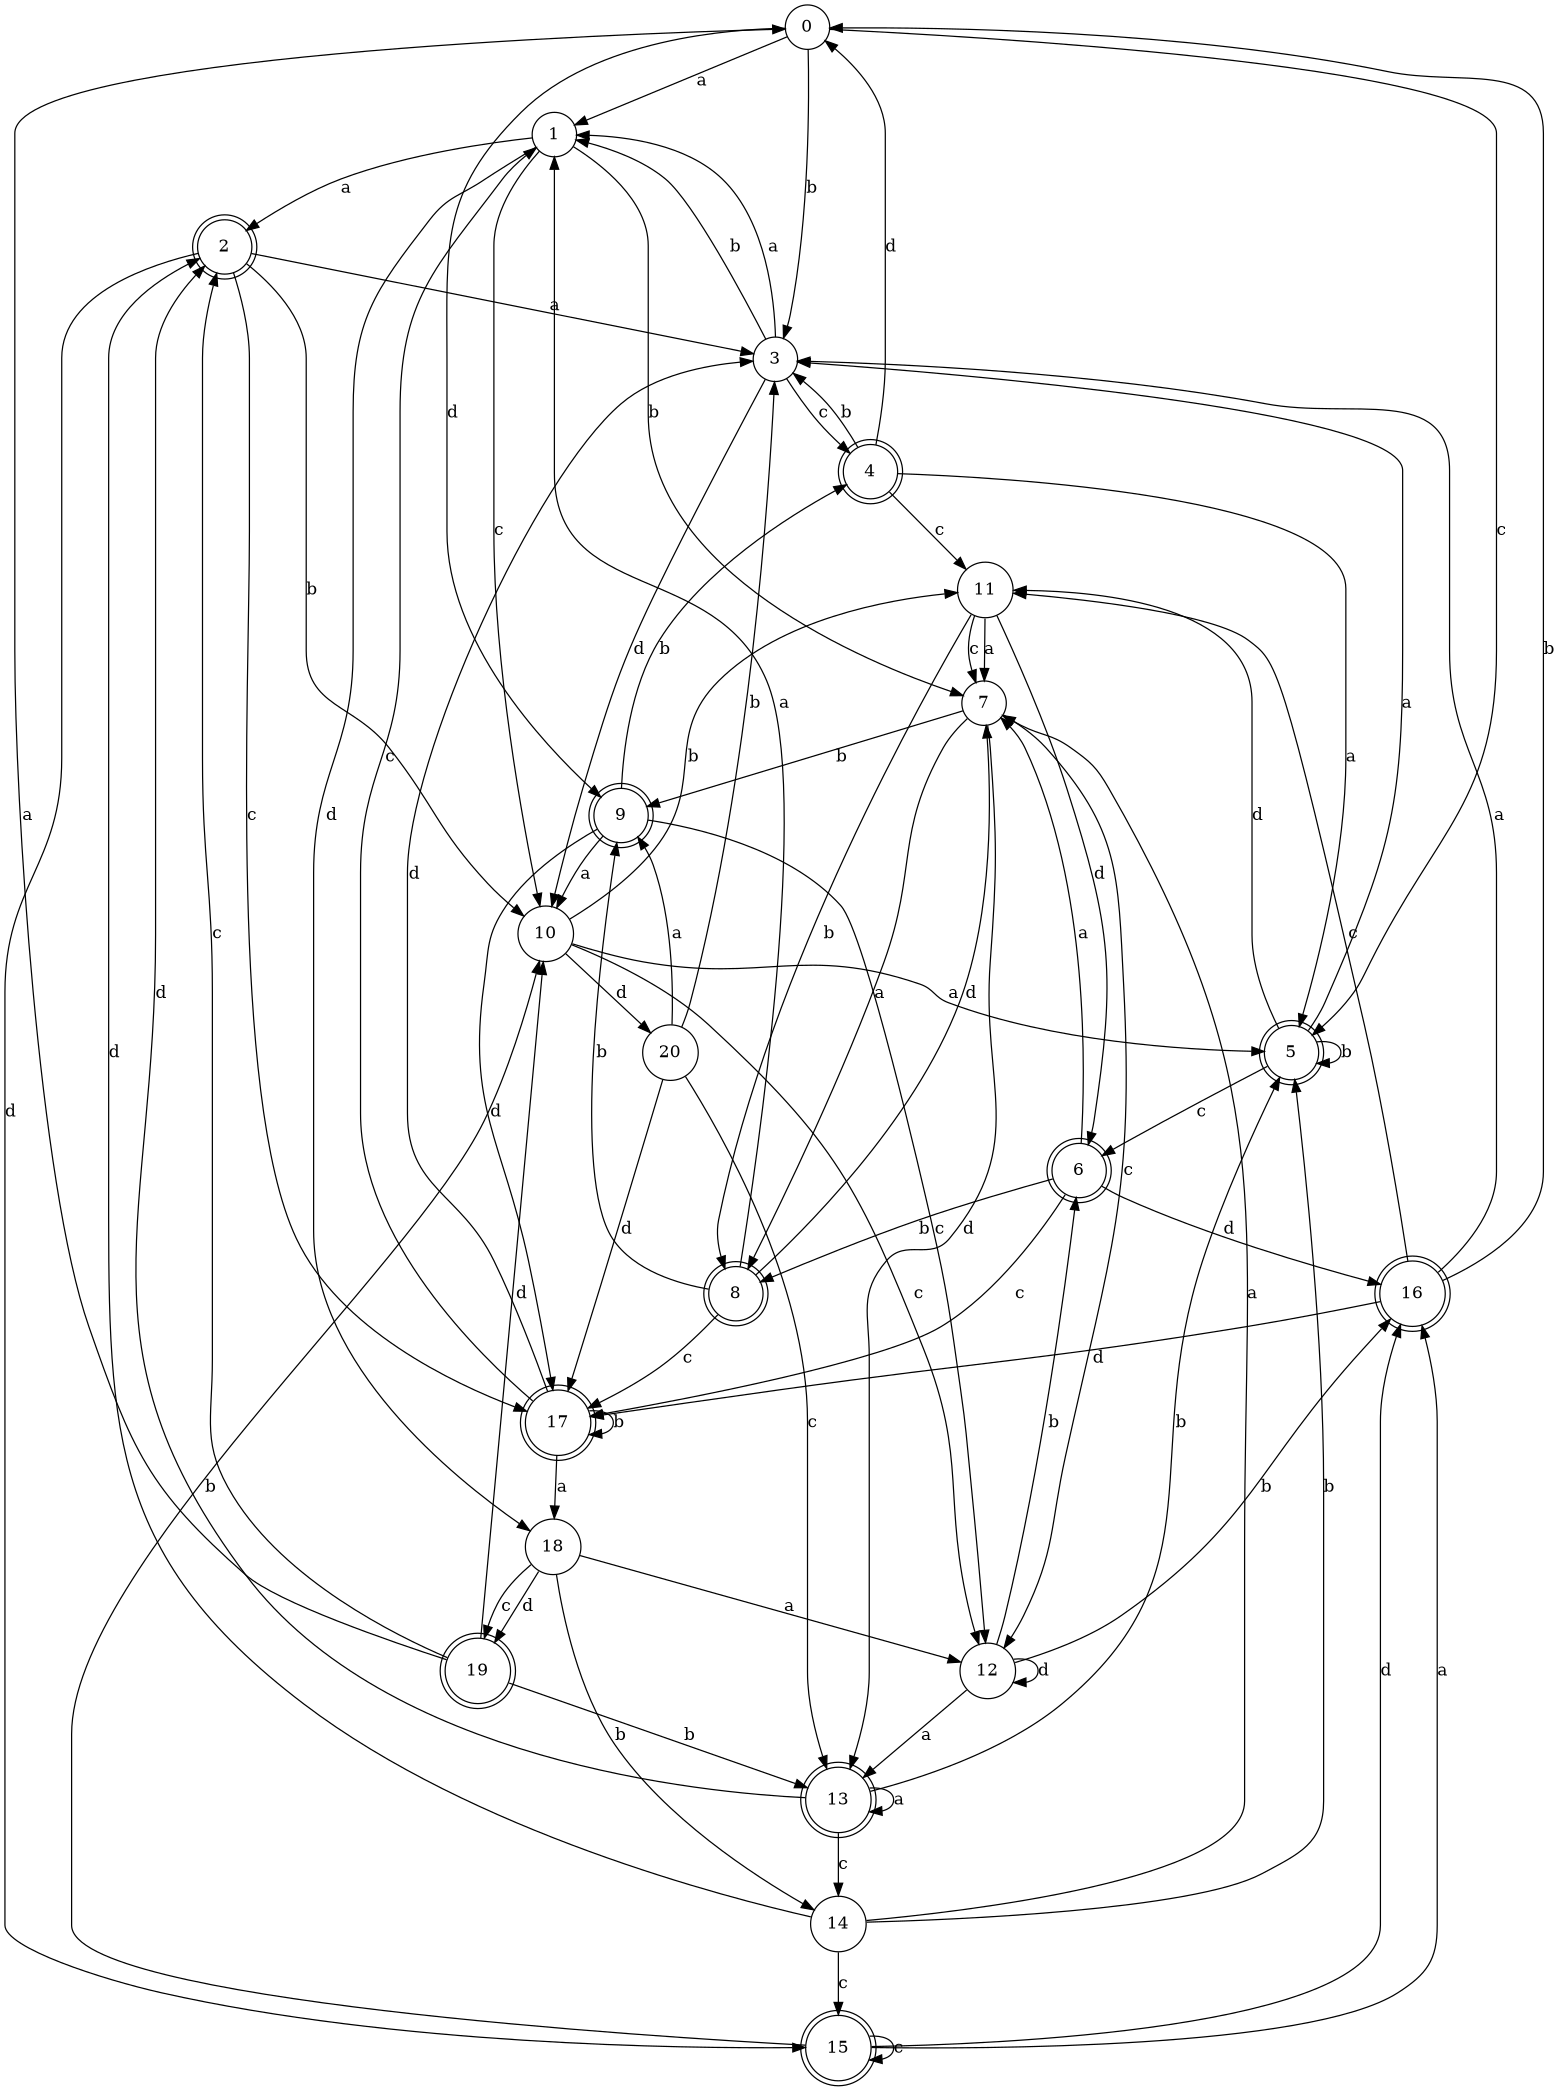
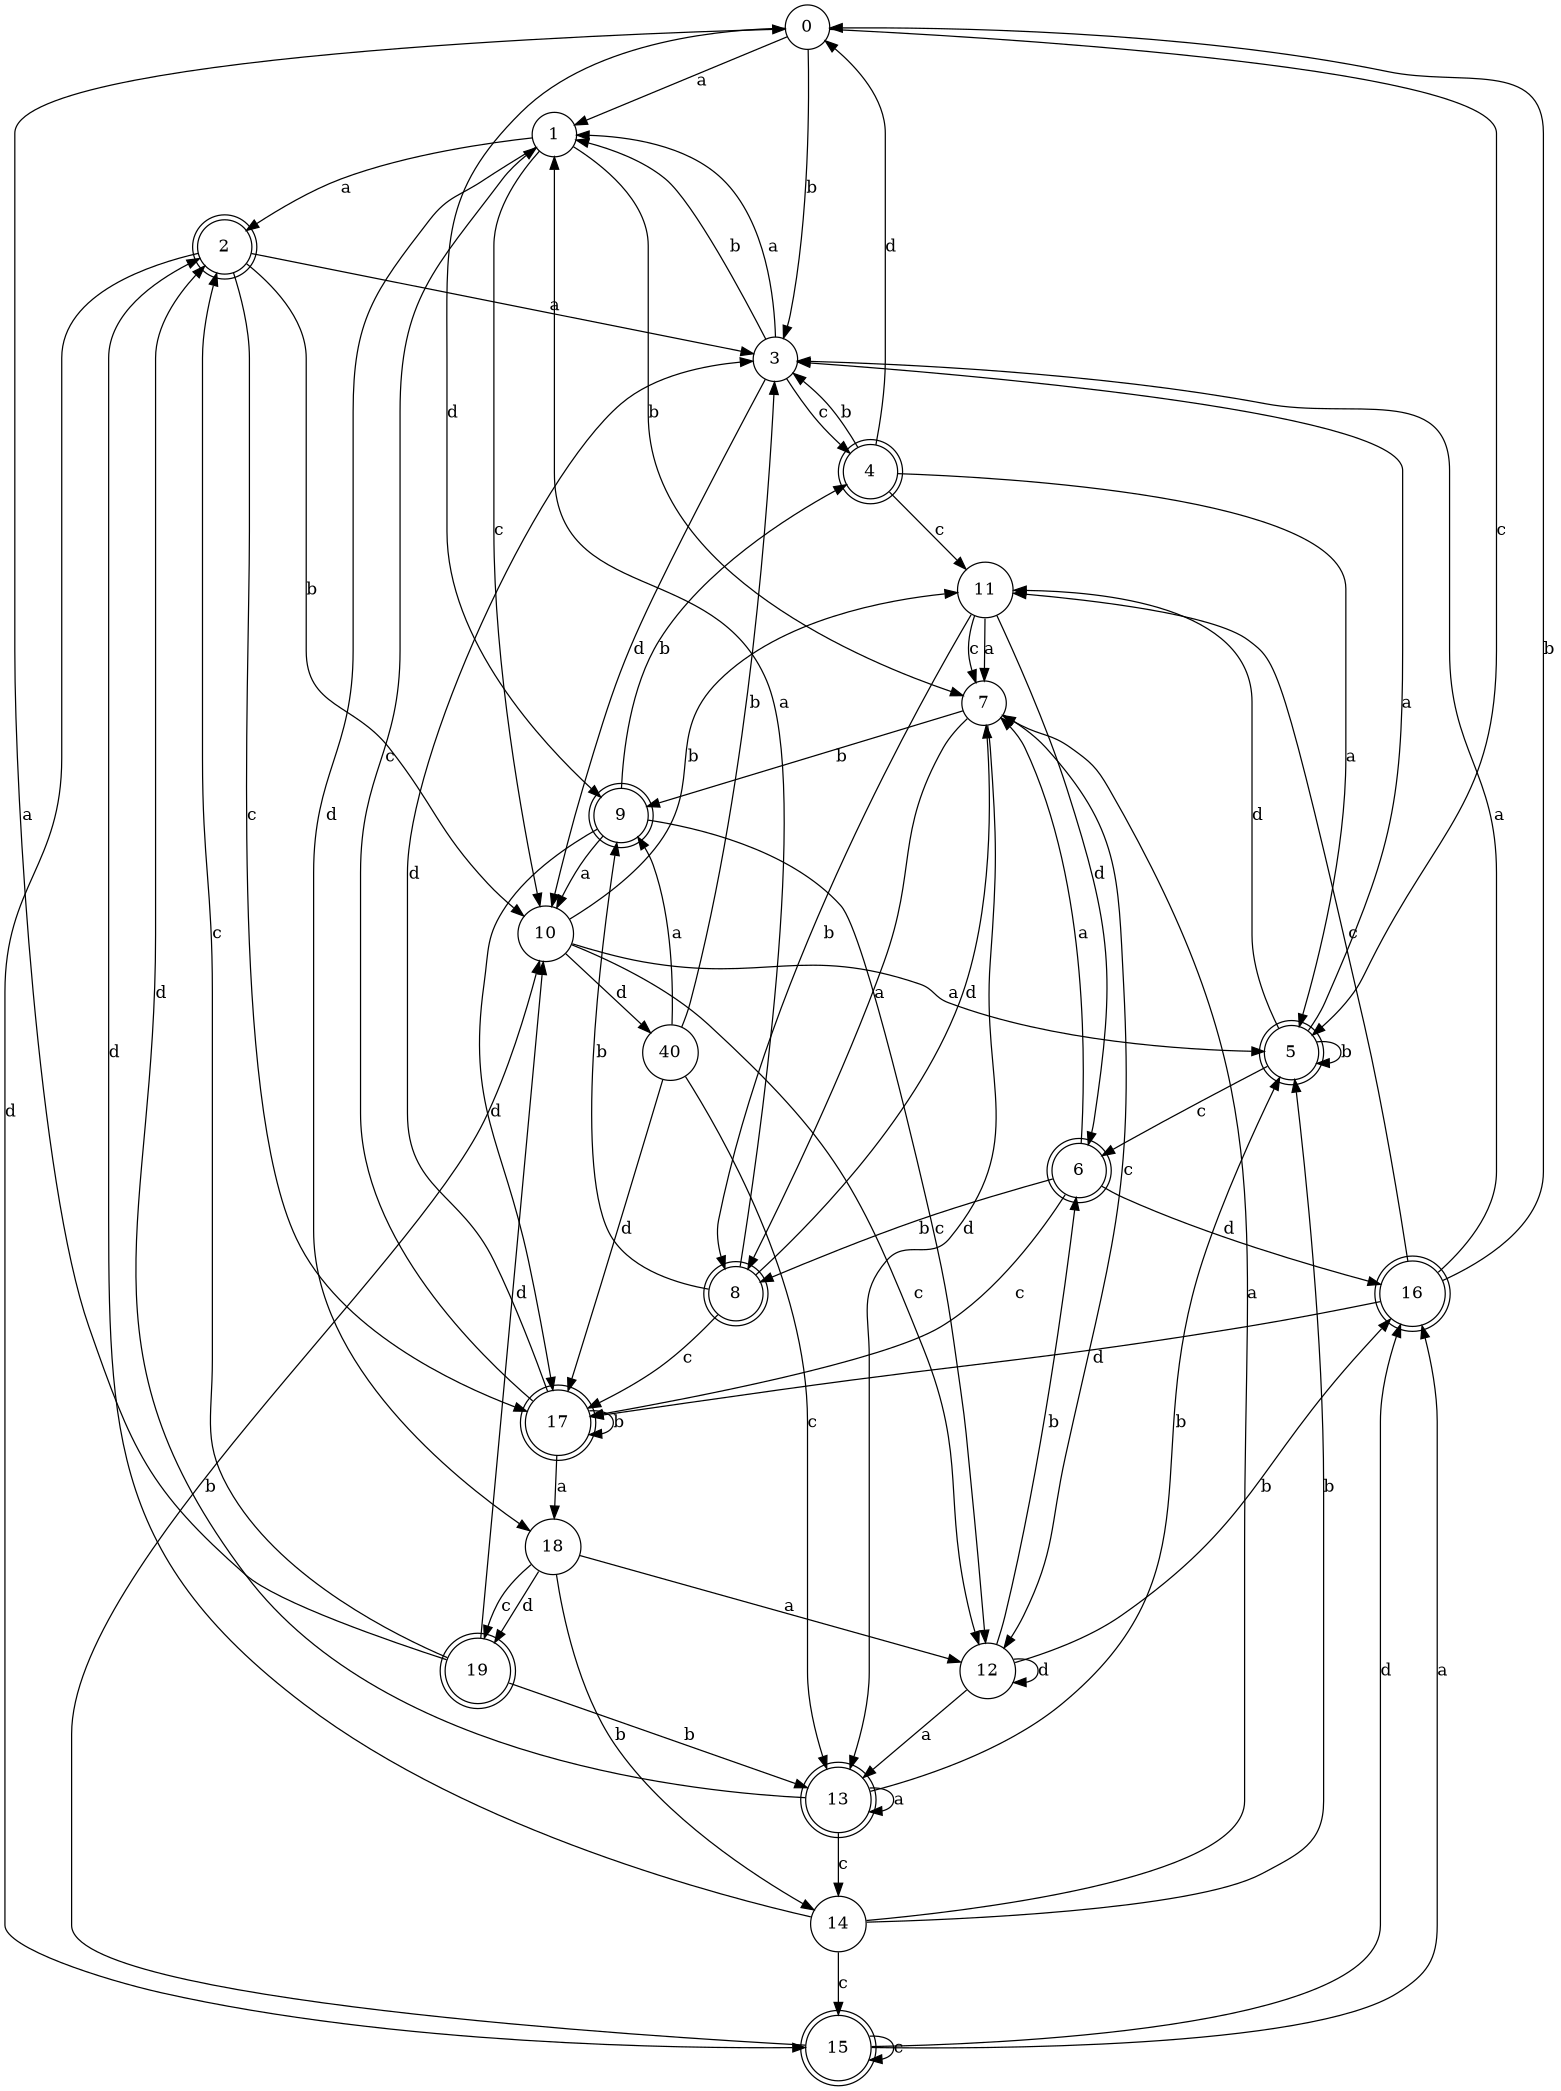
  digraph {
    rankdir=TB
    node [color=black fillcolor=white shape=doublecircle style="rounded,filled"]
    n1 [label=0 shape=circle style=filled]
    n2 [label=1 shape=circle style=filled]
    n3 [label=3 shape=circle style=filled]
    n4 [label=5]
    n5 [label=9]
    n6 [label=2]
    n7 [label=7 shape=circle style=filled]
    n8 [label=10 shape=circle style=filled]
    n9 [label=18 shape=circle style=filled]
    n10 [label=4]
    n11 [label=11 shape=circle style=filled]
    n12 [label=6]
    n13 [label=17]
    n14 [label=12 shape=circle style=filled]
    n15 [label=15]
    n16 [label=8]
    n17 [label=13]
-   n18 [label=20 shape=circle style=filled]
+   n18 [label=40 shape=circle style=filled]
    n19 [label=14 shape=circle style=filled]
    n20 [label=19]
    n21 [label=16]
    n1 -> n2 [label=a]
    n1 -> n3 [label=b]
    n1 -> n4 [label=c]
    n1 -> n5 [label=d]
    n2 -> n6 [label=a]
    n2 -> n7 [label=b]
    n2 -> n8 [label=c]
    n2 -> n9 [label=d]
    n3 -> n2 [label=a]
    n3 -> n2 [label=b]
    n3 -> n8 [label=d]
    n3 -> n10 [label=c]
    n4 -> n3 [label=a]
    n4 -> n4 [label=b]
    n4 -> n11 [label=d]
    n4 -> n12 [label=c]
    n5 -> n8 [label=a]
    n5 -> n10 [label=b]
    n5 -> n13 [label=d]
    n5 -> n14 [label=c]
    n6 -> n3 [label=a]
    n6 -> n8 [label=b]
    n6 -> n13 [label=c]
    n6 -> n15 [label=d]
    n7 -> n5 [label=b]
    n7 -> n14 [label=c]
    n7 -> n16 [label=a]
    n7 -> n17 [label=d]
    n8 -> n4 [label=a]
    n8 -> n11 [label=b]
    n8 -> n14 [label=c]
    n8 -> n18 [label=d]
    n9 -> n14 [label=a]
    n9 -> n19 [label=b]
    n9 -> n20 [label=c]
    n9 -> n20 [label=d]
    n10 -> n1 [label=d]
    n10 -> n3 [label=b]
    n10 -> n4 [label=a]
    n10 -> n11 [label=c]
    n11 -> n7 [label=a]
    n11 -> n7 [label=c]
    n11 -> n12 [label=d]
    n11 -> n16 [label=b]
    n12 -> n7 [label=a]
    n12 -> n13 [label=c]
    n12 -> n16 [label=b]
    n12 -> n21 [label=d]
    n13 -> n2 [label=c]
    n13 -> n3 [label=d]
    n13 -> n9 [label=a]
    n13 -> n13 [label=b]
    n14 -> n12 [label=b]
    n14 -> n14 [label=d]
    n14 -> n17 [label=a]
    n14 -> n21 [label=b]
    n15 -> n8 [label=b]
    n15 -> n15 [label=c]
    n15 -> n21 [label=a]
    n15 -> n21 [label=d]
    n16 -> n2 [label=a]
    n16 -> n5 [label=b]
    n16 -> n7 [label=d]
    n16 -> n13 [label=c]
    n17 -> n4 [label=b]
    n17 -> n6 [label=d]
    n17 -> n17 [label=a]
    n17 -> n19 [label=c]
    n18 -> n3 [label=b]
    n18 -> n5 [label=a]
    n18 -> n13 [label=d]
    n18 -> n17 [label=c]
    n19 -> n4 [label=b]
    n19 -> n6 [label=d]
    n19 -> n7 [label=a]
    n19 -> n15 [label=c]
    n20 -> n1 [label=a]
    n20 -> n6 [label=c]
    n20 -> n8 [label=d]
    n20 -> n17 [label=b]
    n21 -> n1 [label=b]
    n21 -> n3 [label=a]
    n21 -> n11 [label=c]
    n21 -> n13 [label=d]
  }
